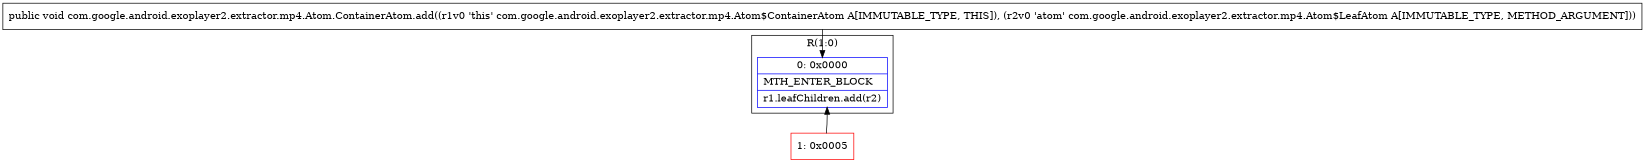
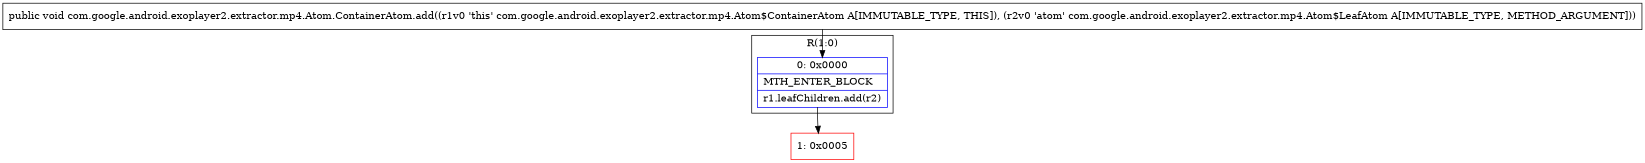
  digraph {
    fontname="DejaVu Serif"
    node [shape=record fontname="DejaVu Serif"]
    edge [fontname="DejaVu Serif"]
    n1 [color=blue label="{0\:\ 0x0000|MTH_ENTER_BLOCK\l|r1.leafChildren.add(r2)\l}"]
    n2 [color=red label="{1\:\ 0x0005}"]
    n3 [label="{public void com.google.android.exoplayer2.extractor.mp4.Atom.ContainerAtom.add((r1v0 'this' com.google.android.exoplayer2.extractor.mp4.Atom$ContainerAtom A[IMMUTABLE_TYPE, THIS]), (r2v0 'atom' com.google.android.exoplayer2.extractor.mp4.Atom$LeafAtom A[IMMUTABLE_TYPE, METHOD_ARGUMENT])) }"]
    subgraph cluster_1 {
      label="R(1:0)"
      n1
    }
-   n2 -> n1
+   n1 -> n2
    n3 -> n1
  }
